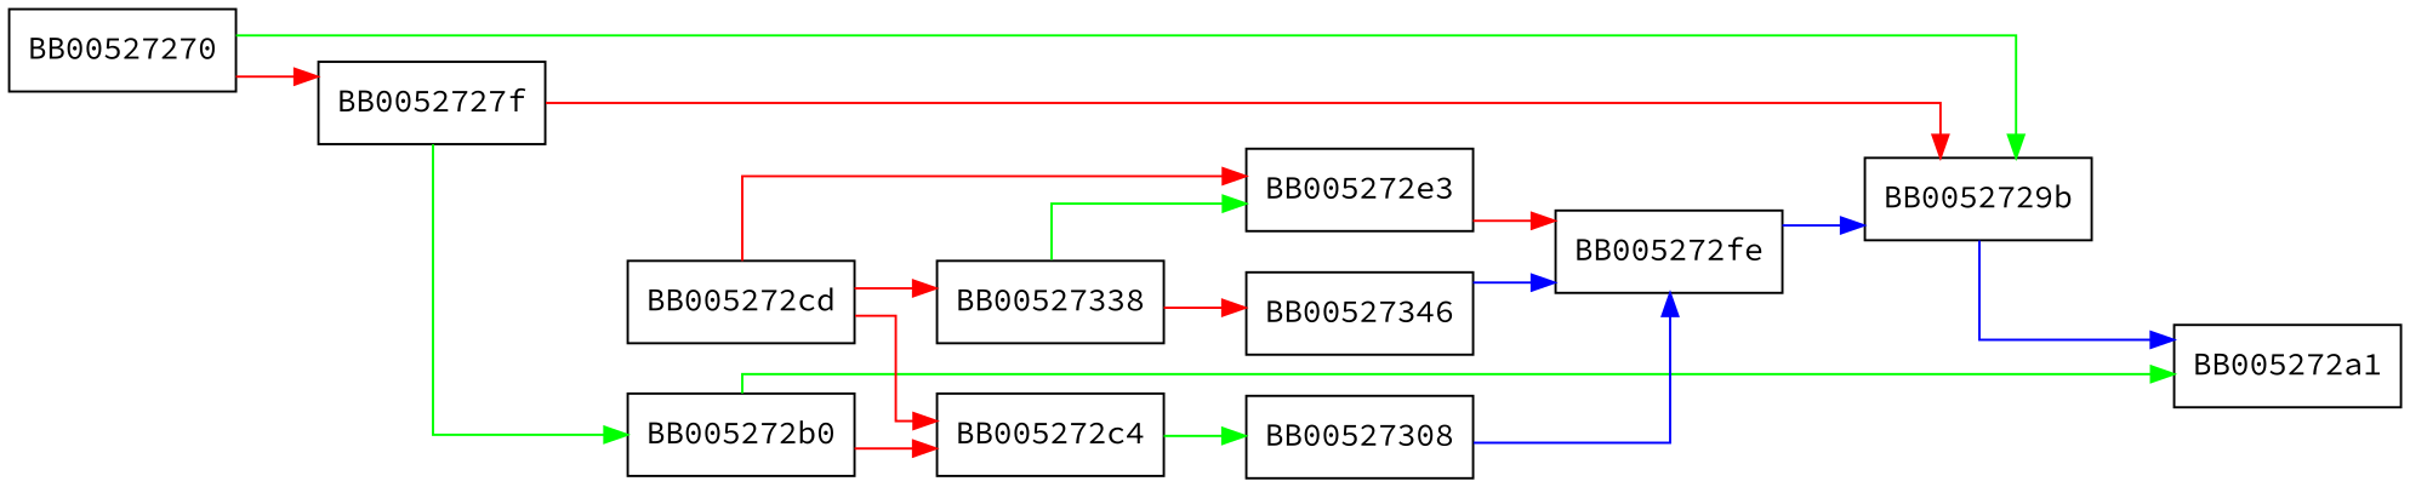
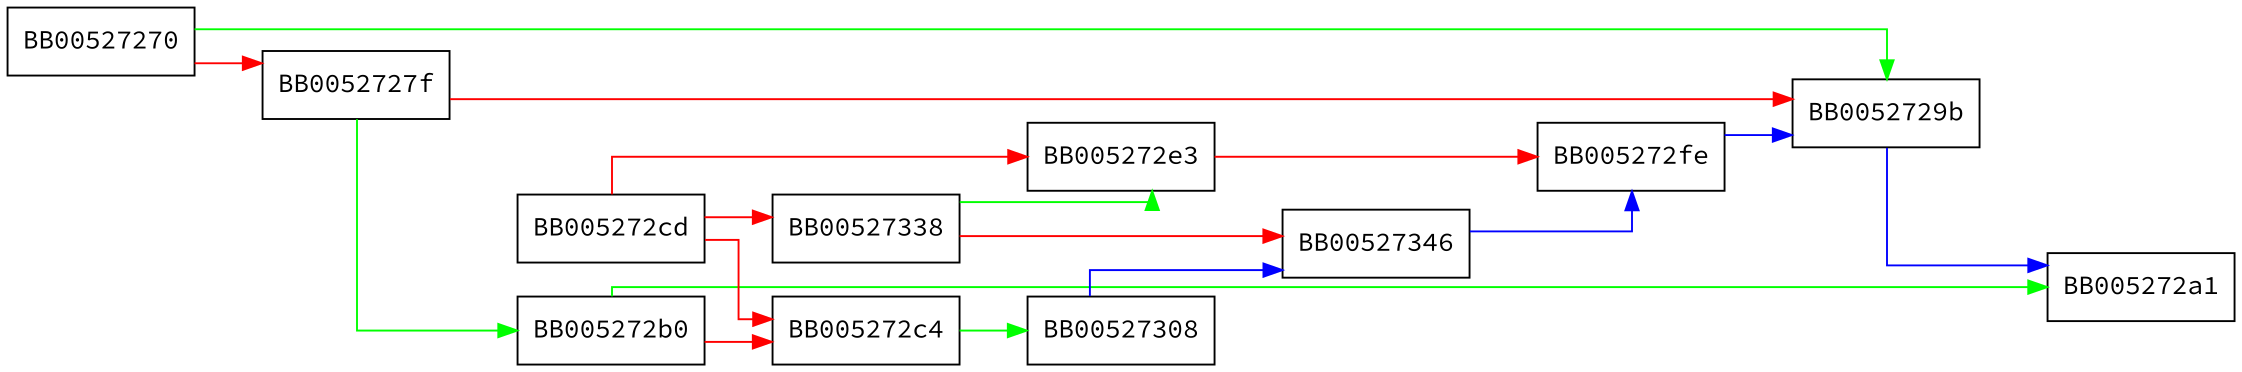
  digraph {
    fontname="Source Code Pro"
    rankdir=LR
    splines=ortho
    node [fontname="Source Code Pro" shape=box]
    edge [color=red fontname="Source Code Pro"]
    BB00527270
    BB0052729b
    BB0052727f
    BB005272a1
    BB005272b0
    BB005272c4
    BB00527308
    BB005272fe
    BB005272cd
    BB00527338
    BB005272e3
    BB00527346
    BB00527270 -> BB0052729b [color=green]
    BB00527270 -> BB0052727f
    BB0052729b -> BB005272a1 [color=blue]
    BB0052727f -> BB0052729b
    BB0052727f -> BB005272b0 [color=green]
    BB005272b0 -> BB005272a1 [color=green]
    BB005272b0 -> BB005272c4
    BB005272c4 -> BB00527308 [color=green]
-   BB00527308 -> BB005272fe [color=blue]
+   BB00527308 -> BB00527346 [color=blue]
    BB005272fe -> BB0052729b [color=blue]
    BB005272cd -> BB005272c4
    BB005272cd -> BB00527338
    BB005272cd -> BB005272e3
    BB00527338 -> BB005272e3 [color=green]
    BB00527338 -> BB00527346
    BB005272e3 -> BB005272fe
    BB00527346 -> BB005272fe [color=blue]
  }
